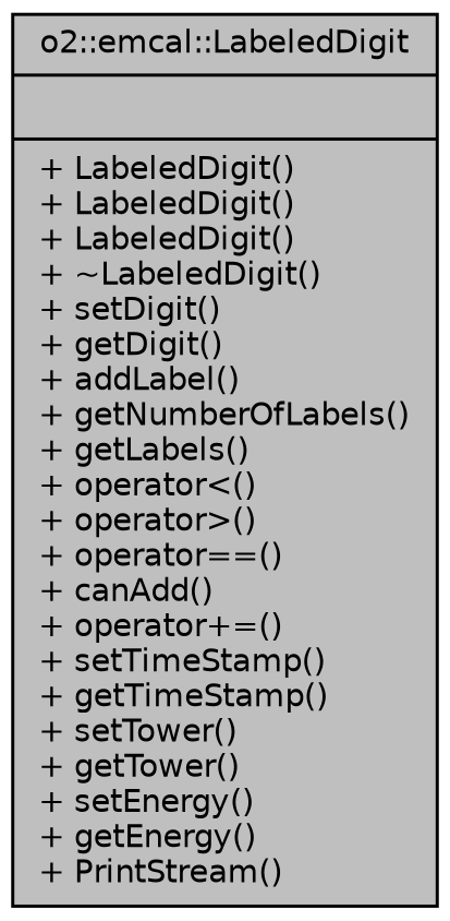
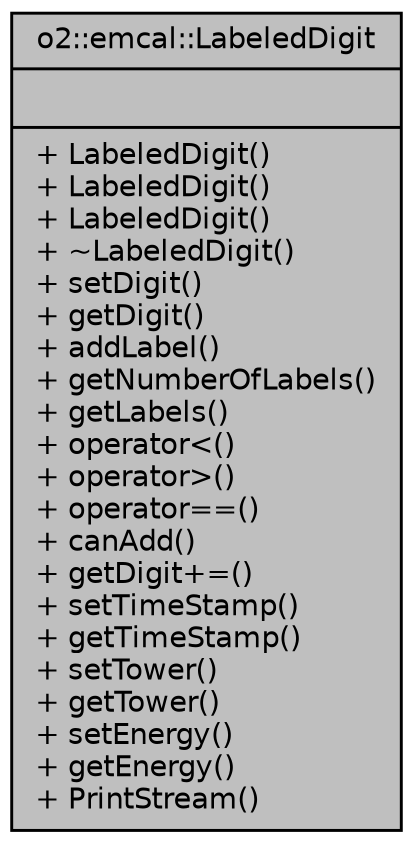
  digraph {
-   n1 [color=black fillcolor=grey75 fontcolor=black fontname=Helvetica fontsize=10 height=0.2 label="{o2::emcal::LabeledDigit\n||+ LabeledDigit()\l+ LabeledDigit()\l+ LabeledDigit()\l+ ~LabeledDigit()\l+ setDigit()\l+ getDigit()\l+ addLabel()\l+ getNumberOfLabels()\l+ getLabels()\l+ operator\<()\l+ operator\>()\l+ operator==()\l+ canAdd()\l+ operator+=()\l+ setTimeStamp()\l+ getTimeStamp()\l+ setTower()\l+ getTower()\l+ setEnergy()\l+ getEnergy()\l+ PrintStream()\l}" shape=record style=filled width=0.4]
+   n1 [color=black fillcolor=grey75 fontcolor=black fontname=Helvetica fontsize=10 height=0.2 label="{o2::emcal::LabeledDigit\n||+ LabeledDigit()\l+ LabeledDigit()\l+ LabeledDigit()\l+ ~LabeledDigit()\l+ setDigit()\l+ getDigit()\l+ addLabel()\l+ getNumberOfLabels()\l+ getLabels()\l+ operator\<()\l+ operator\>()\l+ operator==()\l+ canAdd()\l+ getDigit+=()\l+ setTimeStamp()\l+ getTimeStamp()\l+ setTower()\l+ getTower()\l+ setEnergy()\l+ getEnergy()\l+ PrintStream()\l}" shape=record style=filled width=0.4]
  }
